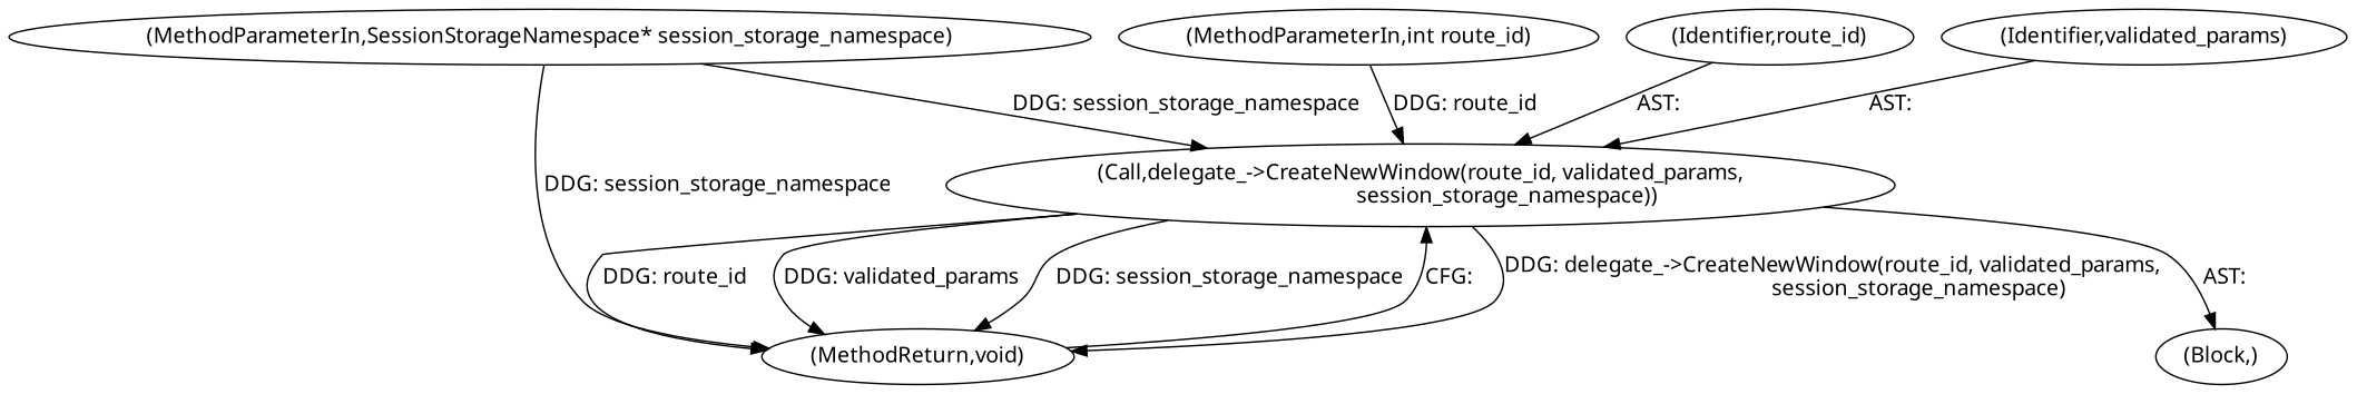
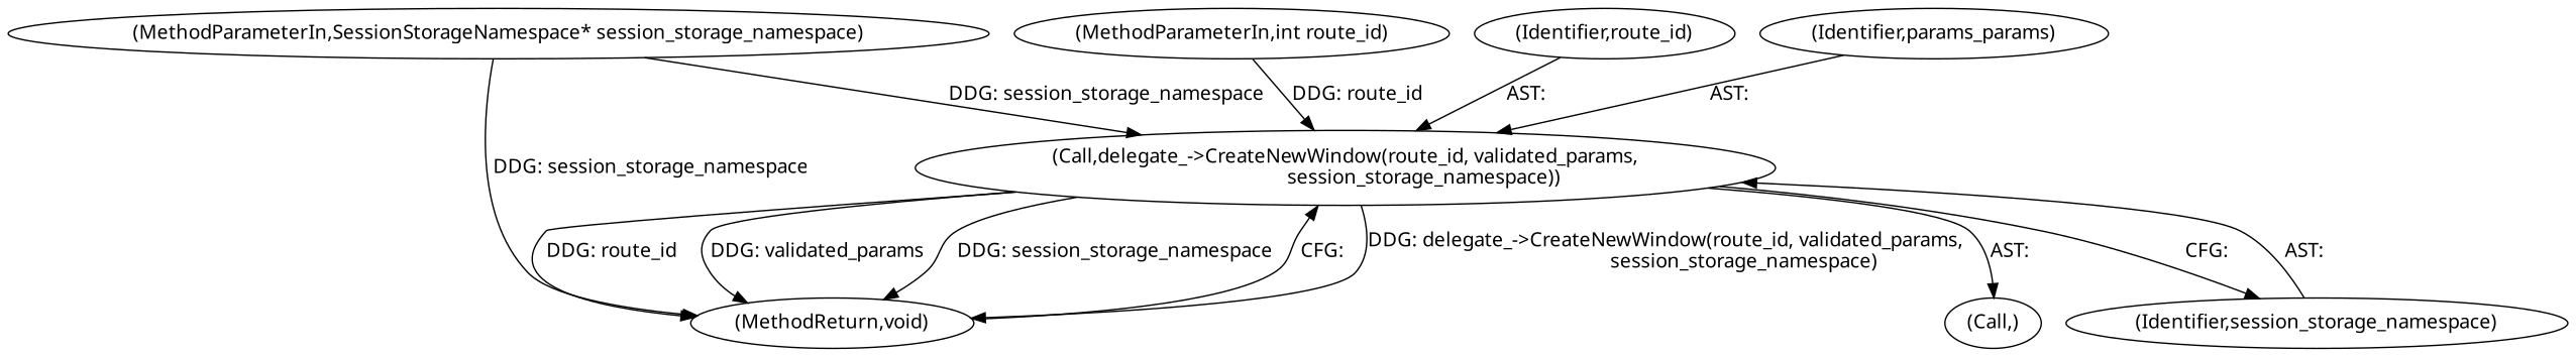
  digraph {
    fontname="Noto Sans"
    node [fontname="Noto Sans"]
    edge [fontname="Noto Sans"]
    n1 [label="(MethodParameterIn,SessionStorageNamespace* session_storage_namespace)"]
    n2 [label="(Call,delegate_->CreateNewWindow(route_id, validated_params,\n                              session_storage_namespace))"]
    n3 [label="(MethodReturn,void)"]
-   n4 [label="(Block,)"]
+   n4 [label="(Call,)"]
+   n5 [label="(Identifier,session_storage_namespace)"]
    n6 [label="(MethodParameterIn,int route_id)"]
    n7 [label="(Identifier,route_id)"]
-   n8 [label="(Identifier,validated_params)"]
+   n8 [label="(Identifier,params_params)"]
    n1 -> n2 [label="DDG: session_storage_namespace"]
    n1 -> n3 [label="DDG: session_storage_namespace"]
    n2 -> n3 [label="DDG: delegate_->CreateNewWindow(route_id, validated_params,\n                              session_storage_namespace)"]
    n2 -> n3 [label="DDG: route_id"]
    n2 -> n3 [label="DDG: validated_params"]
    n2 -> n3 [label="DDG: session_storage_namespace"]
    n2 -> n4 [label="AST: "]
+   n2 -> n5 [label="CFG: "]
    n3 -> n2 [label="CFG: "]
+   n5 -> n2 [label="AST: "]
    n6 -> n2 [label="DDG: route_id"]
    n7 -> n2 [label="AST: "]
    n8 -> n2 [label="AST: "]
  }
